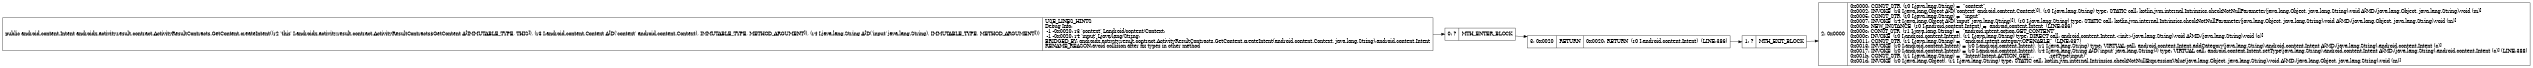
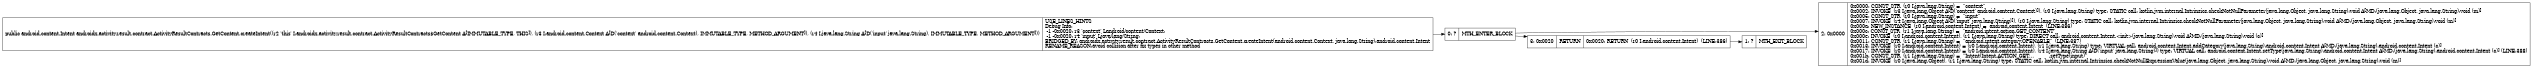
  digraph {
    rankdir=LR
    node [shape=record]
    n1 [label="{0\:\ ?|MTH_ENTER_BLOCK\l}"]
    n2 [label="{2\:\ 0x0000|0x0000: CONST_STR  (r0 I:java.lang.String) =  \"context\" \l0x0002: INVOKE  (r3 I:java.lang.Object A[D('context' android.content.Context)]), (r0 I:java.lang.String) type: STATIC call: kotlin.jvm.internal.Intrinsics.checkNotNullParameter(java.lang.Object, java.lang.String):void A[MD:(java.lang.Object, java.lang.String):void (m)]\l0x0005: CONST_STR  (r0 I:java.lang.String) =  \"input\" \l0x0007: INVOKE  (r4 I:java.lang.Object A[D('input' java.lang.String)]), (r0 I:java.lang.String) type: STATIC call: kotlin.jvm.internal.Intrinsics.checkNotNullParameter(java.lang.Object, java.lang.String):void A[MD:(java.lang.Object, java.lang.String):void (m)]\l0x000a: NEW_INSTANCE  (r0 I:android.content.Intent) =  android.content.Intent  (LINE:386)\l0x000c: CONST_STR  (r1 I:java.lang.String) =  \"android.intent.action.GET_CONTENT\" \l0x000e: INVOKE  (r0 I:android.content.Intent), (r1 I:java.lang.String) type: DIRECT call: android.content.Intent.\<init\>(java.lang.String):void A[MD:(java.lang.String):void (c)]\l0x0011: CONST_STR  (r1 I:java.lang.String) =  \"android.intent.category.OPENABLE\"  (LINE:387)\l0x0013: INVOKE  (r0 I:android.content.Intent) = (r0 I:android.content.Intent), (r1 I:java.lang.String) type: VIRTUAL call: android.content.Intent.addCategory(java.lang.String):android.content.Intent A[MD:(java.lang.String):android.content.Intent (c)]\l0x0017: INVOKE  (r0 I:android.content.Intent) = (r0 I:android.content.Intent), (r4 I:java.lang.String A[D('input' java.lang.String)]) type: VIRTUAL call: android.content.Intent.setType(java.lang.String):android.content.Intent A[MD:(java.lang.String):android.content.Intent (c)] (LINE:388)\l0x001b: CONST_STR  (r1 I:java.lang.String) =  \"Intent(Intent.ACTION_GET…          .setType(input)\" \l0x001d: INVOKE  (r0 I:java.lang.Object), (r1 I:java.lang.String) type: STATIC call: kotlin.jvm.internal.Intrinsics.checkNotNullExpressionValue(java.lang.Object, java.lang.String):void A[MD:(java.lang.Object, java.lang.String):void (m)]\l}"]
    n3 [label="{3\:\ 0x0020|RETURN\l|0x0020: RETURN  (r0 I:android.content.Intent)  (LINE:386)\l}"]
    n4 [label="{1\:\ ?|MTH_EXIT_BLOCK\l}"]
    n5 [label="{public android.content.Intent androidx.activity.result.contract.ActivityResultContracts.GetContent.createIntent((r2 'this' I:androidx.activity.result.contract.ActivityResultContracts$GetContent A[IMMUTABLE_TYPE, THIS]), (r3 I:android.content.Context A[D('context' android.content.Context), IMMUTABLE_TYPE, METHOD_ARGUMENT]), (r4 I:java.lang.String A[D('input' java.lang.String), IMMUTABLE_TYPE, METHOD_ARGUMENT]))  | USE_LINES_HINTS\lDebug Info:\l  \-1 \-0x0020: r3 'context' Landroid\/content\/Context;\l  \-1 \-0x0020: r4 'input' Ljava\/lang\/String;\lBRIDGED_BY: androidx.activity.result.contract.ActivityResultContracts.GetContent.createIntent(android.content.Context, java.lang.String):android.content.Intent\lRENAME_REASON:avoid collision after fix types in other method\l}"]
-   n4 -> n2
+   n1 -> n2
    n1 -> n3
    n3 -> n4
    n5 -> n1
  }
